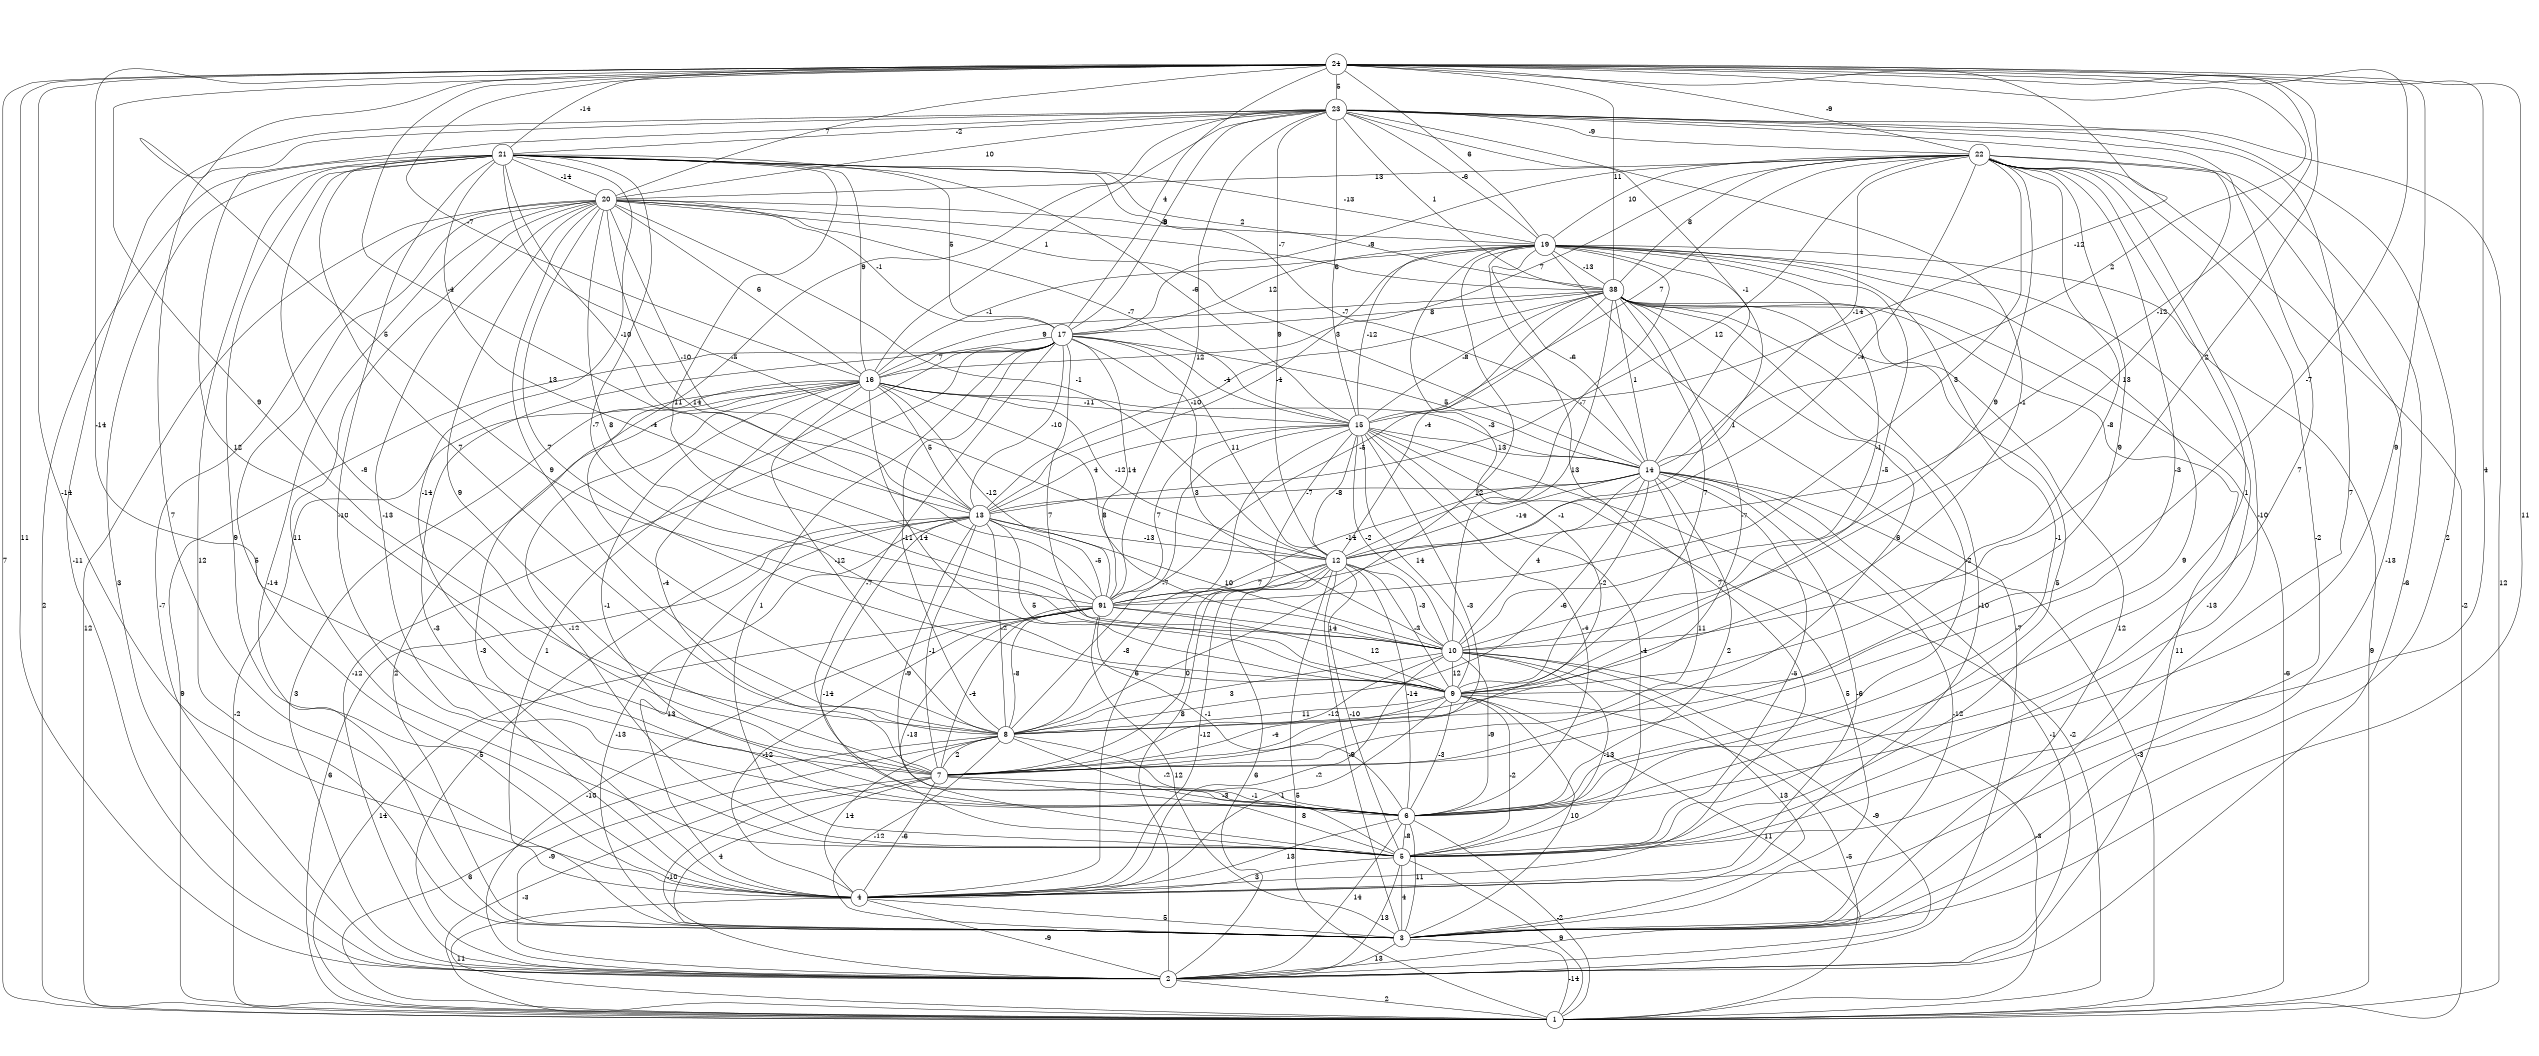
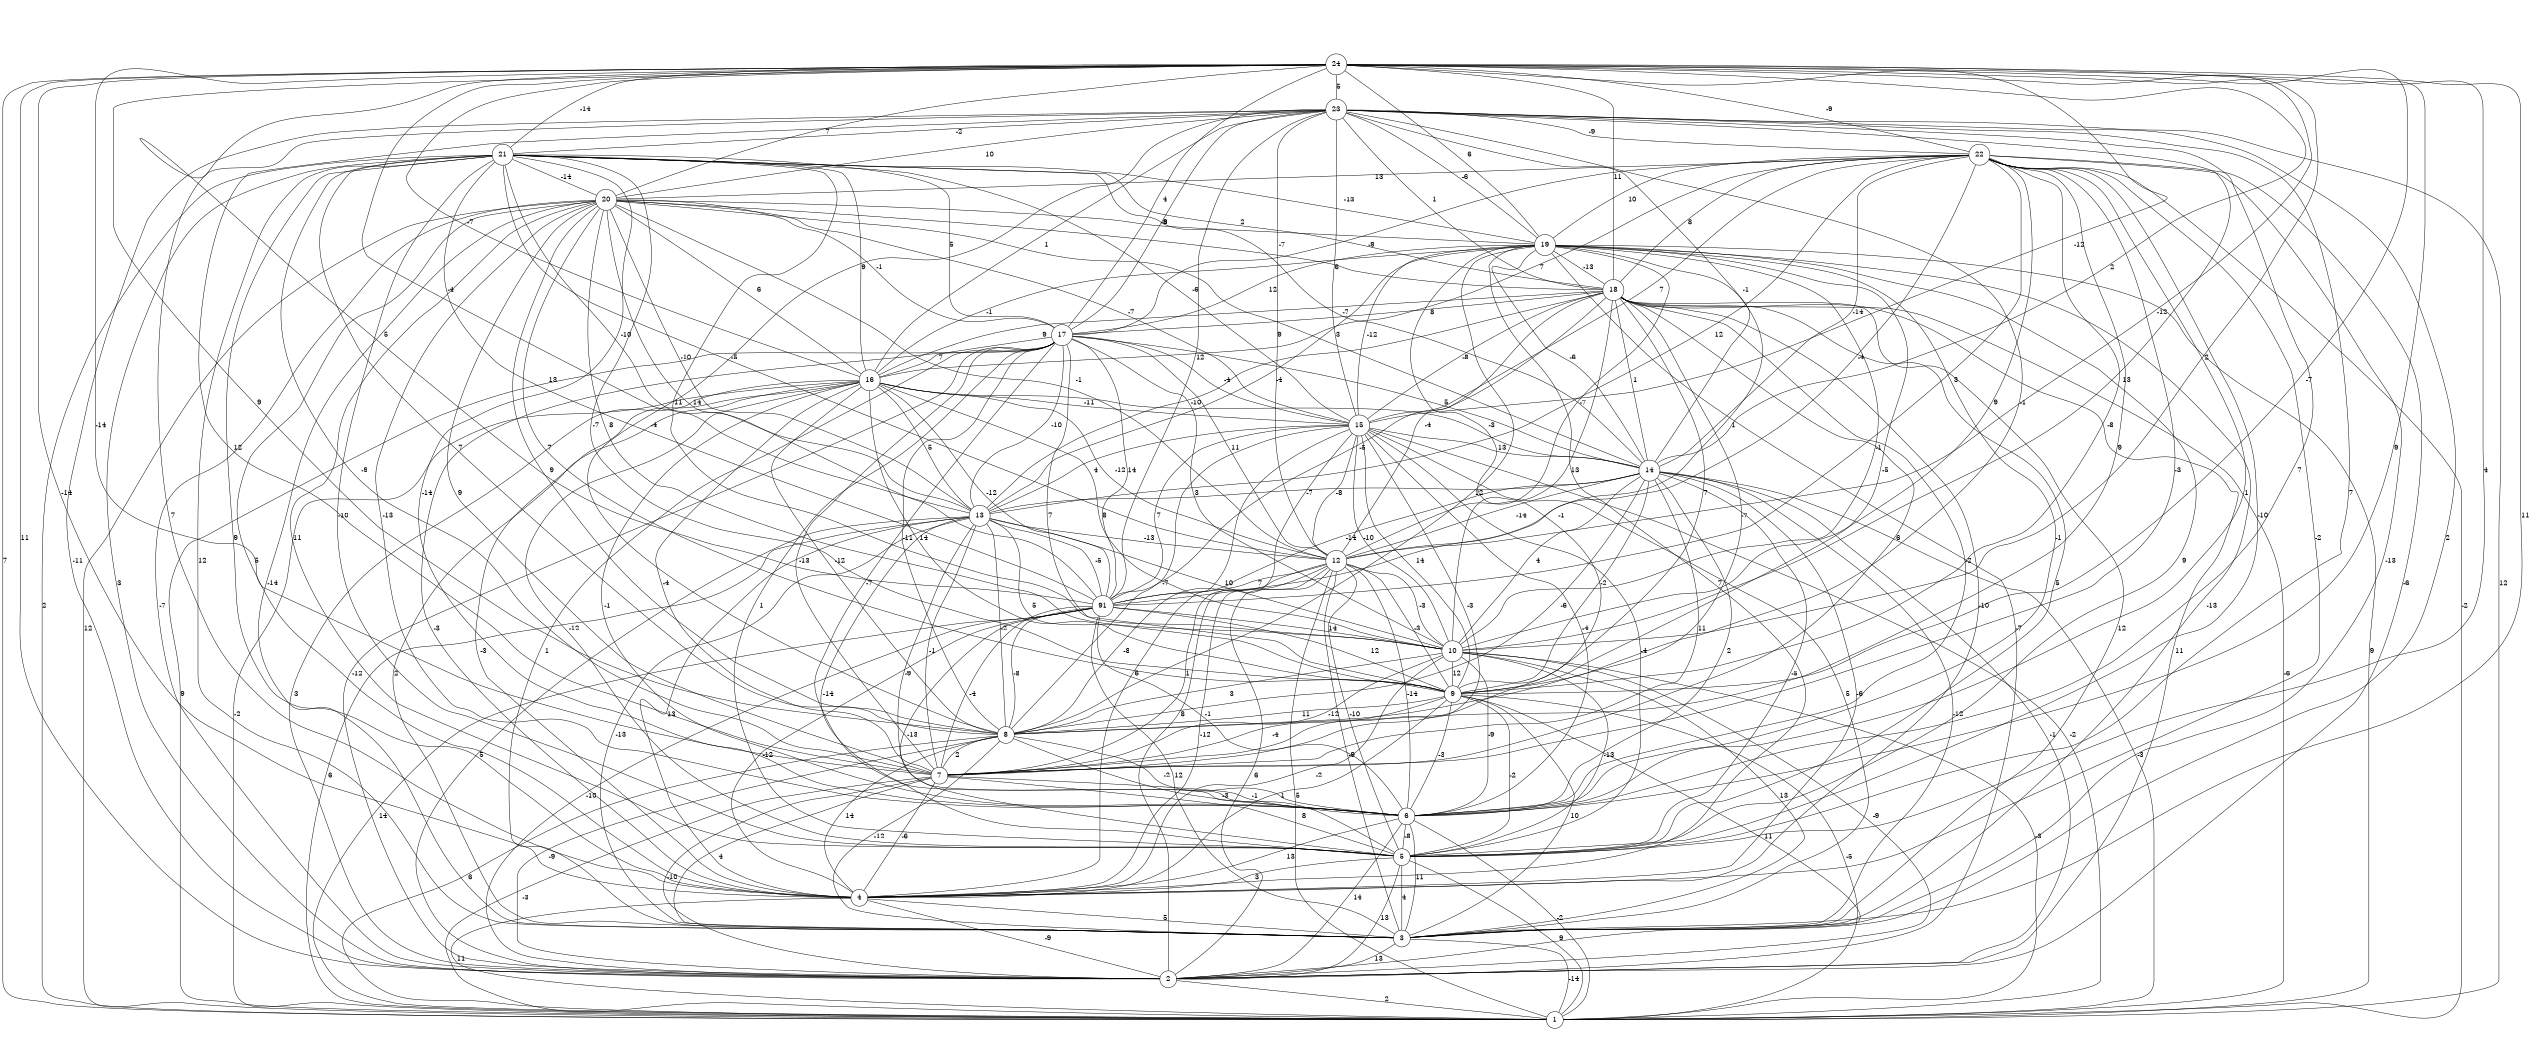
  graph {
    fontname="Helvetica,Arial,sans-serif"
    node [shape=circle]
    24
    1
    2
    3
    4
    5
    6
    7
    8
    9
    10
    n12 [label=91]
    12
    13
    14
    15
    16
    17
-   18 [label=38]
+   18
    19
    20
    21
    22
    23
    24 -- 1 [label=7]
    24 -- 2 [label=11]
    24 -- 3 [label=11]
    24 -- 4 [label=-14]
    24 -- 5 [label=4]
    24 -- 6 [label=9]
    24 -- 7 [label=-14]
    24 -- 8 [label=9]
    24 -- 9 [label=-7]
    24 -- 10 [label=2]
    24 -- n12 [label=5]
    24 -- 12 [label=-12]
    24 -- 13 [label=-4]
    24 -- 14 [label=2]
    24 -- 15 [label=-12]
    24 -- 16 [label=-7]
    24 -- 17 [label=4]
    24 -- 18 [label=11]
    24 -- 19 [label=6]
    24 -- 20 [label=7]
    24 -- 21 [label=-14]
    24 -- 22 [label=-9]
    24 -- 23 [label=5]
    2 -- 1 [label=2]
    3 -- 1 [label=-14]
    3 -- 2 [label=13]
    4 -- 1 [label=11]
    4 -- 2 [label=-9]
    4 -- 3 [label=5]
    5 -- 1 [label=9]
    5 -- 2 [label=13]
    5 -- 3 [label=4]
    5 -- 4 [label=3]
    6 -- 1 [label=-2]
    6 -- 2 [label=14]
    6 -- 3 [label=11]
    6 -- 4 [label=13]
    6 -- 5 [label=-8]
    7 -- 1 [label=-3]
    7 -- 2 [label=-10]
    7 -- 3 [label=4]
    7 -- 4 [label=-6]
    7 -- 5 [label=8]
    7 -- 6 [label=-1]
    8 -- 1 [label=6]
    8 -- 2 [label=-9]
    8 -- 3 [label=-12]
    8 -- 4 [label=14]
    8 -- 5 [label=-3]
    8 -- 6 [label=-2]
    8 -- 7 [label=2]
    9 -- 1 [label=-5]
    9 -- 2 [label=11]
    9 -- 3 [label=10]
    9 -- 4 [label=1]
    9 -- 5 [label=-2]
    9 -- 6 [label=-3]
    9 -- 7 [label=-4]
    9 -- 8 [label=11]
    10 -- 1 [label=-3]
    10 -- 2 [label=-9]
    10 -- 3 [label=13]
    10 -- 4 [label=-2]
    10 -- 5 [label=-13]
    10 -- 6 [label=-9]
    10 -- 7 [label=-12]
    10 -- 8 [label=3]
    10 -- 9 [label=12]
    n12 -- 1 [label=14]
    n12 -- 2 [label=-10]
    n12 -- 3 [label=12]
    n12 -- 4 [label=-12]
    n12 -- 5 [label=-13]
    n12 -- 6 [label=-1]
    n12 -- 7 [label=-4]
    n12 -- 8 [label=-8]
    n12 -- 9 [label=12]
    n12 -- 10 [label=14]
    12 -- 1 [label=5]
    12 -- 2 [label=6]
    12 -- 3 [label=-9]
    12 -- 4 [label=-12]
    12 -- 5 [label=-10]
    12 -- 6 [label=-14]
-   12 -- 7 [label=0]
+   12 -- 7 [label=1]
    12 -- 8 [label=-8]
    12 -- 9 [label=-3]
    12 -- 10 [label=-3]
    12 -- n12 [label=7]
    13 -- 1 [label=6]
    13 -- 2 [label=5]
    13 -- 3 [label=-13]
    13 -- 4 [label=13]
    13 -- 5 [label=-14]
    13 -- 6 [label=-9]
    13 -- 7 [label=-1]
    13 -- 8 [label=-2]
    13 -- 9 [label=5]
    13 -- 10 [label=10]
    13 -- n12 [label=-5]
    13 -- 12 [label=-13]
    14 -- 1 [label=-3]
    14 -- 2 [label=-1]
    14 -- 3 [label=-12]
    14 -- 4 [label=-6]
    14 -- 5 [label=-5]
    14 -- 6 [label=2]
    14 -- 7 [label=11]
    14 -- 8 [label=-6]
    14 -- 9 [label=-2]
    14 -- 10 [label=4]
    14 -- n12 [label=-14]
    14 -- 12 [label=-14]
    14 -- 13 [label=-7]
    15 -- 1 [label=-2]
    15 -- 2 [label=8]
    15 -- 3 [label=5]
    15 -- 4 [label=6]
    15 -- 5 [label=-4]
    15 -- 6 [label=-4]
    15 -- 7 [label=-3]
    15 -- 8 [label=-7]
    15 -- 9 [label=14]
-   15 -- 10 [label=-2]
+   15 -- 10 [label=-10]
    15 -- n12 [label=7]
    15 -- 12 [label=-8]
    15 -- 13 [label=4]
    15 -- 14 [label=13]
    16 -- 1 [label=-2]
    16 -- 2 [label=3]
    16 -- 3 [label=2]
    16 -- 4 [label=-3]
    16 -- 5 [label=-12]
    16 -- 6 [label=-1]
    16 -- 7 [label=-4]
    16 -- 8 [label=-12]
    16 -- 9 [label=14]
    16 -- 10 [label=8]
    16 -- n12 [label=-12]
    16 -- 12 [label=-12]
    16 -- 13 [label=5]
    16 -- 14 [label=-3]
    16 -- 15 [label=-11]
    17 -- 1 [label=9]
    17 -- 2 [label=-12]
    17 -- 3 [label=1]
    17 -- 4 [label=-3]
    17 -- 5 [label=1]
    17 -- 6 [label=-7]
+   17 -- 7 [label=-13]
    17 -- 8 [label=-11]
    17 -- 9 [label=7]
    17 -- 10 [label=3]
    17 -- n12 [label=14]
    17 -- 12 [label=11]
    17 -- 13 [label=-10]
    17 -- 14 [label=5]
    17 -- 15 [label=-4]
    17 -- 16 [label=7]
    18 -- 1 [label=-6]
    18 -- 2 [label=11]
    18 -- 3 [label=12]
    18 -- 4 [label=-10]
    18 -- 5 [label=5]
    18 -- 6 [label=-2]
    18 -- 7 [label=6]
    18 -- 8 [label=-7]
    18 -- 9 [label=7]
    18 -- 10 [label=13]
    18 -- n12 [label=-5]
    18 -- 12 [label=-4]
    18 -- 13 [label=-10]
    18 -- 14 [label=1]
    18 -- 15 [label=-8]
    18 -- 16 [label=9]
    18 -- 17 [label=8]
    19 -- 1 [label=9]
    19 -- 2 [label=-7]
    19 -- 3 [label=-13]
    19 -- 4 [label=7]
    19 -- 5 [label=9]
    19 -- 6 [label=-1]
    19 -- 7 [label=-1]
    19 -- 8 [label=12]
    19 -- 9 [label=-5]
    19 -- 10 [label=-1]
    19 -- n12 [label=1]
    19 -- 12 [label=-7]
    19 -- 13 [label=-4]
    19 -- 14 [label=-6]
    19 -- 15 [label=-12]
    19 -- 16 [label=-1]
    19 -- 17 [label=12]
    19 -- 18 [label=-13]
    20 -- 1 [label=12]
    20 -- 2 [label=-7]
    20 -- 3 [label=-14]
    20 -- 4 [label=5]
    20 -- 5 [label=11]
    20 -- 6 [label=-13]
    20 -- 7 [label=9]
    20 -- 8 [label=9]
    20 -- 9 [label=7]
    20 -- 10 [label=8]
    20 -- n12 [label=14]
    20 -- 12 [label=-1]
    20 -- 13 [label=-10]
    20 -- 14 [label=3]
    20 -- 15 [label=-7]
    20 -- 16 [label=6]
    20 -- 17 [label=-1]
    20 -- 18 [label=-7]
    20 -- 19 [label=-8]
    21 -- 1 [label=2]
    21 -- 2 [label=3]
    21 -- 3 [label=12]
    21 -- 4 [label=9]
    21 -- 5 [label=-10]
    21 -- 6 [label=-14]
    21 -- 7 [label=-9]
    21 -- 8 [label=7]
    21 -- 9 [label=-7]
    21 -- 10 [label=11]
    21 -- n12 [label=13]
    21 -- 12 [label=-5]
    21 -- 13 [label=-10]
    21 -- 14 [label=-7]
    21 -- 15 [label=-6]
    21 -- 16 [label=9]
    21 -- 17 [label=5]
    21 -- 18 [label=2]
    21 -- 19 [label=-13]
    21 -- 20 [label=-14]
    22 -- 1 [label=-2]
    22 -- 2 [label=-6]
    22 -- 3 [label=-13]
    22 -- 4 [label=-2]
    22 -- 5 [label=-10]
    22 -- 6 [label=1]
    22 -- 7 [label=-3]
    22 -- 8 [label=9]
    22 -- 9 [label=-8]
    22 -- 10 [label=9]
    22 -- n12 [label=3]
    22 -- 12 [label=-4]
    22 -- 13 [label=12]
    22 -- 14 [label=-14]
    22 -- 15 [label=7]
    22 -- 16 [label=7]
    22 -- 17 [label=-9]
    22 -- 18 [label=8]
    22 -- 19 [label=10]
    22 -- 20 [label=13]
    23 -- 1 [label=12]
    23 -- 2 [label=-11]
    23 -- 3 [label=2]
    23 -- 4 [label=7]
    23 -- 5 [label=7]
    23 -- 6 [label=7]
    23 -- 7 [label=12]
    23 -- 8 [label=-4]
    23 -- 9 [label=-1]
    23 -- 10 [label=13]
    23 -- n12 [label=12]
    23 -- 12 [label=9]
    23 -- 14 [label=-1]
    23 -- 15 [label=6]
    23 -- 16 [label=1]
    23 -- 17 [label=9]
    23 -- 18 [label=1]
    23 -- 19 [label=-6]
    23 -- 20 [label=10]
    23 -- 21 [label=-2]
    23 -- 22 [label=-9]
  }
